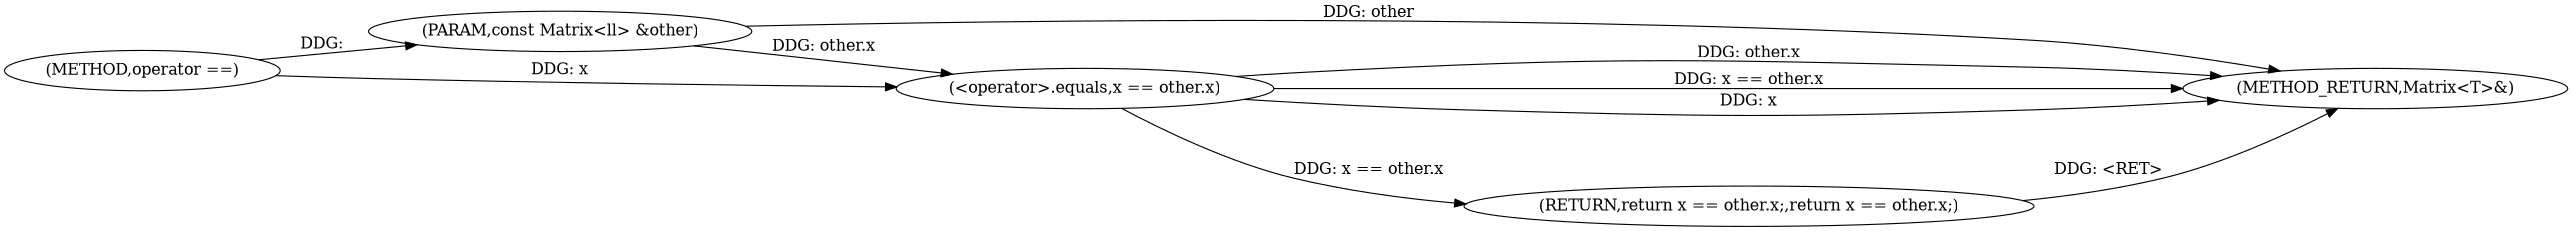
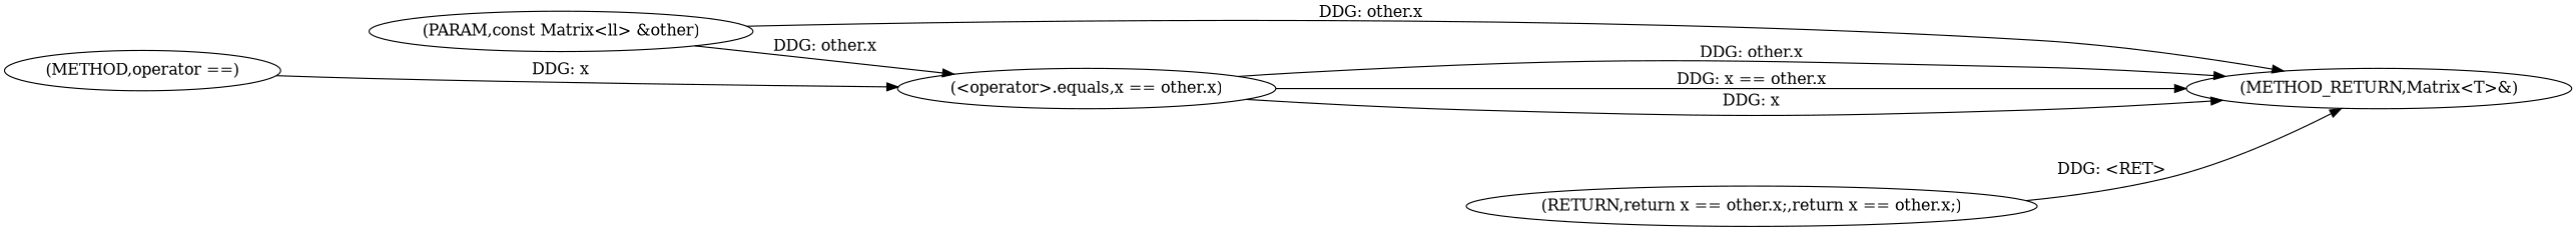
  digraph {
    rankdir=LR
    n1 [label="(METHOD,operator ==)"]
    n2 [label="(PARAM,const Matrix<ll> &other)"]
    n3 [label="(<operator>.equals,x == other.x)"]
    n4 [label="(METHOD_RETURN,Matrix<T>&)"]
    n5 [label="(RETURN,return x == other.x;,return x == other.x;)"]
-   n1 -> n2 [label="DDG: "]
    n1 -> n3 [label="DDG: x"]
    n2 -> n3 [label="DDG: other.x"]
-   n2 -> n4 [label="DDG: other"]
+   n2 -> n4 [label="DDG: other.x"]
    n3 -> n4 [label="DDG: other.x"]
    n3 -> n4 [label="DDG: x == other.x"]
    n3 -> n4 [label="DDG: x"]
-   n3 -> n5 [label="DDG: x == other.x"]
    n5 -> n4 [label="DDG: <RET>"]
  }
